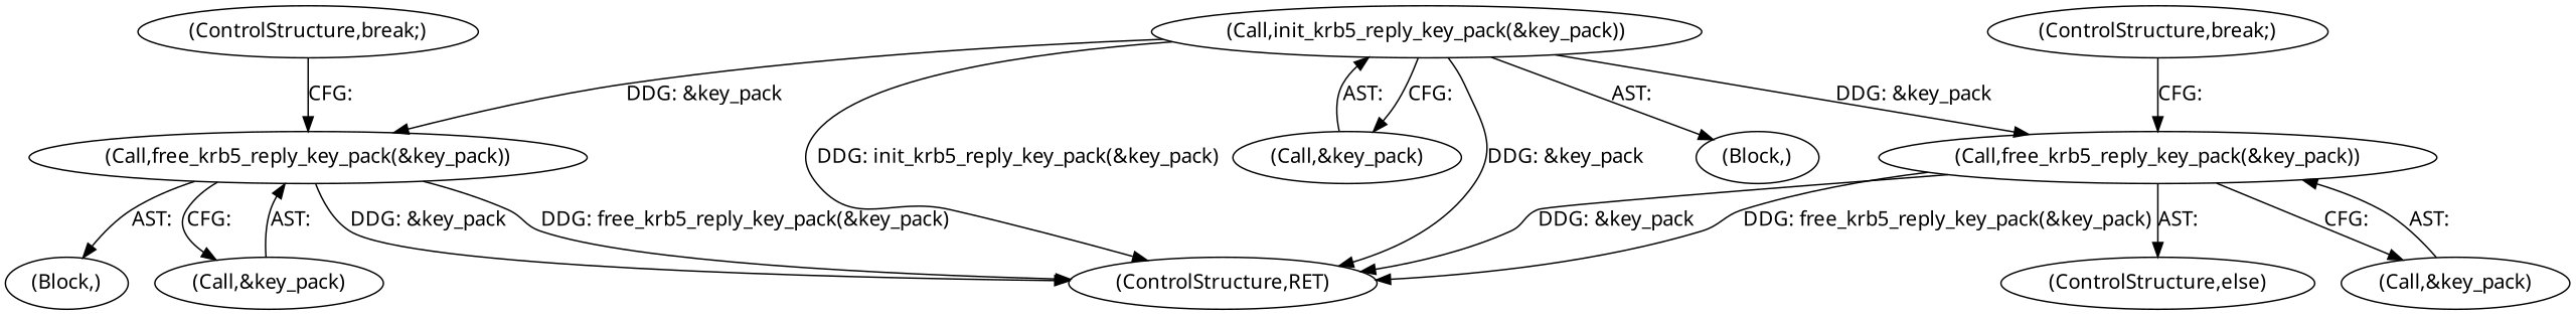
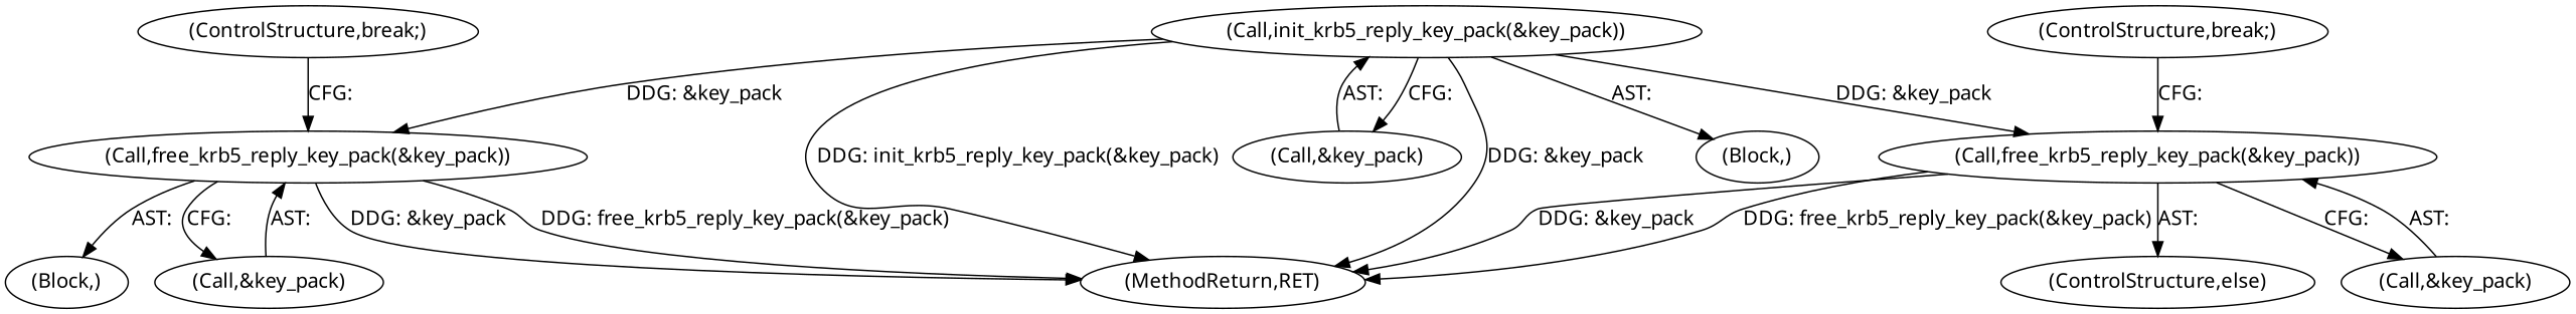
  digraph {
    fontname="Noto Sans"
    node [fontname="Noto Sans"]
    edge [fontname="Noto Sans"]
    n1 [label="(Call,init_krb5_reply_key_pack(&key_pack))"]
    n2 [label="(Call,free_krb5_reply_key_pack(&key_pack))"]
    n3 [label="(Call,free_krb5_reply_key_pack(&key_pack))"]
    n4 [label="(Call,&key_pack)"]
    n5 [label="(Block,)"]
-   n6 [label="(ControlStructure,RET)"]
+   n6 [label="(MethodReturn,RET)"]
    n7 [label="(Block,)"]
    n8 [label="(Call,&key_pack)"]
    n9 [label="(ControlStructure,else)"]
    n10 [label="(Call,&key_pack)"]
    n11 [label="(ControlStructure,break;)"]
    n12 [label="(ControlStructure,break;)"]
    n1 -> n2 [label="DDG: &key_pack"]
    n1 -> n3 [label="DDG: &key_pack"]
    n1 -> n4 [label="CFG: "]
    n1 -> n5 [label="AST: "]
    n1 -> n6 [label="DDG: init_krb5_reply_key_pack(&key_pack)"]
    n1 -> n6 [label="DDG: &key_pack"]
    n2 -> n6 [label="DDG: &key_pack"]
    n2 -> n6 [label="DDG: free_krb5_reply_key_pack(&key_pack)"]
    n2 -> n7 [label="AST: "]
    n2 -> n8 [label="CFG: "]
    n3 -> n6 [label="DDG: free_krb5_reply_key_pack(&key_pack)"]
    n3 -> n6 [label="DDG: &key_pack"]
    n3 -> n9 [label="AST: "]
    n3 -> n10 [label="CFG: "]
    n4 -> n1 [label="AST: "]
    n8 -> n2 [label="AST: "]
    n10 -> n3 [label="AST: "]
    n11 -> n3 [label="CFG: "]
    n12 -> n2 [label="CFG: "]
  }
